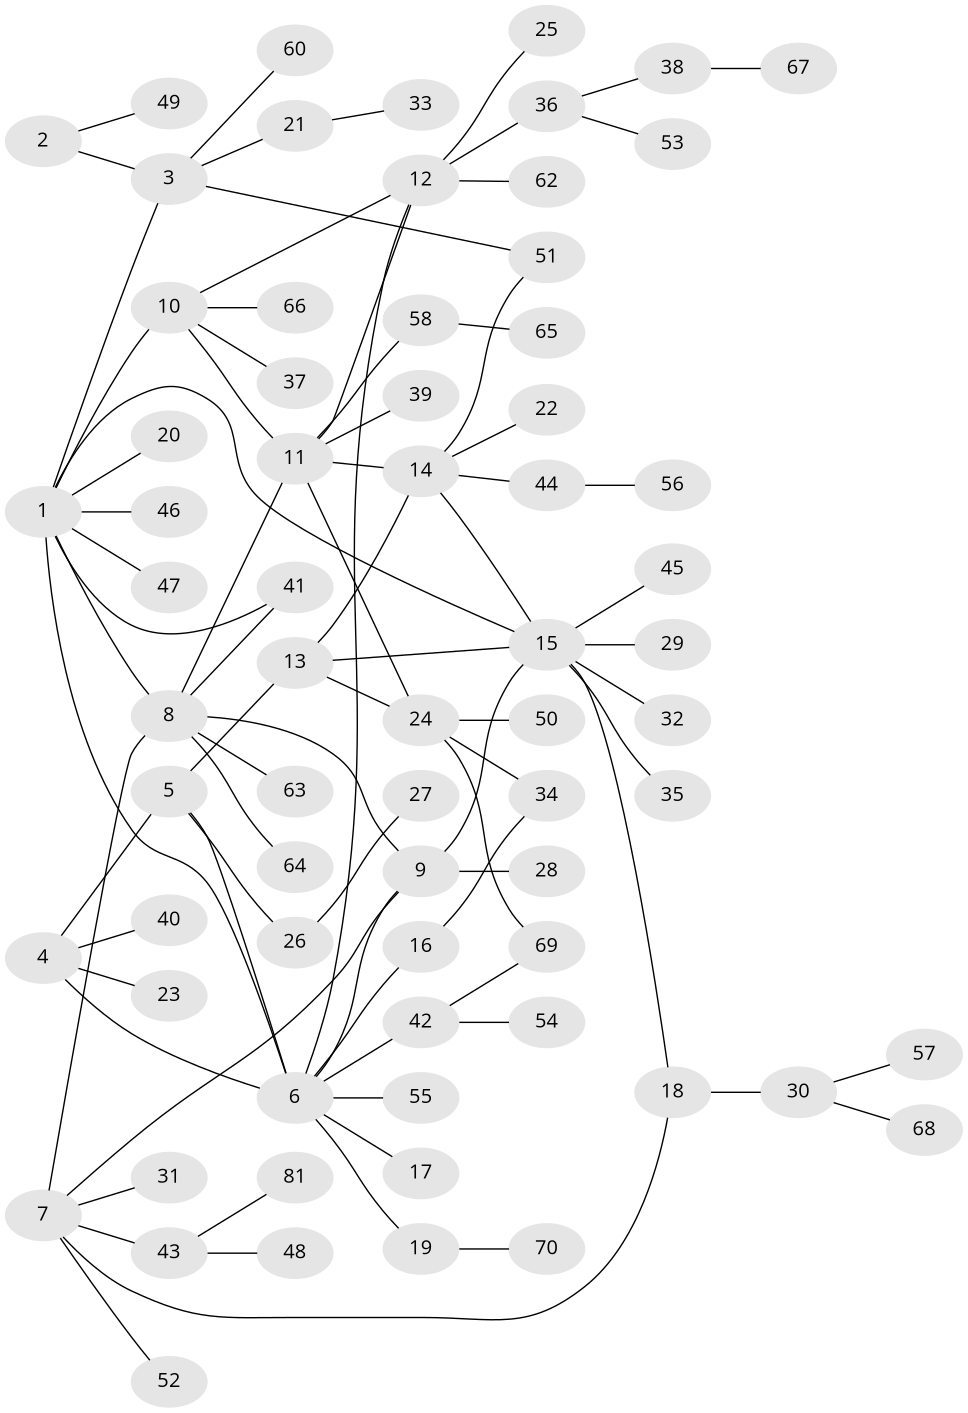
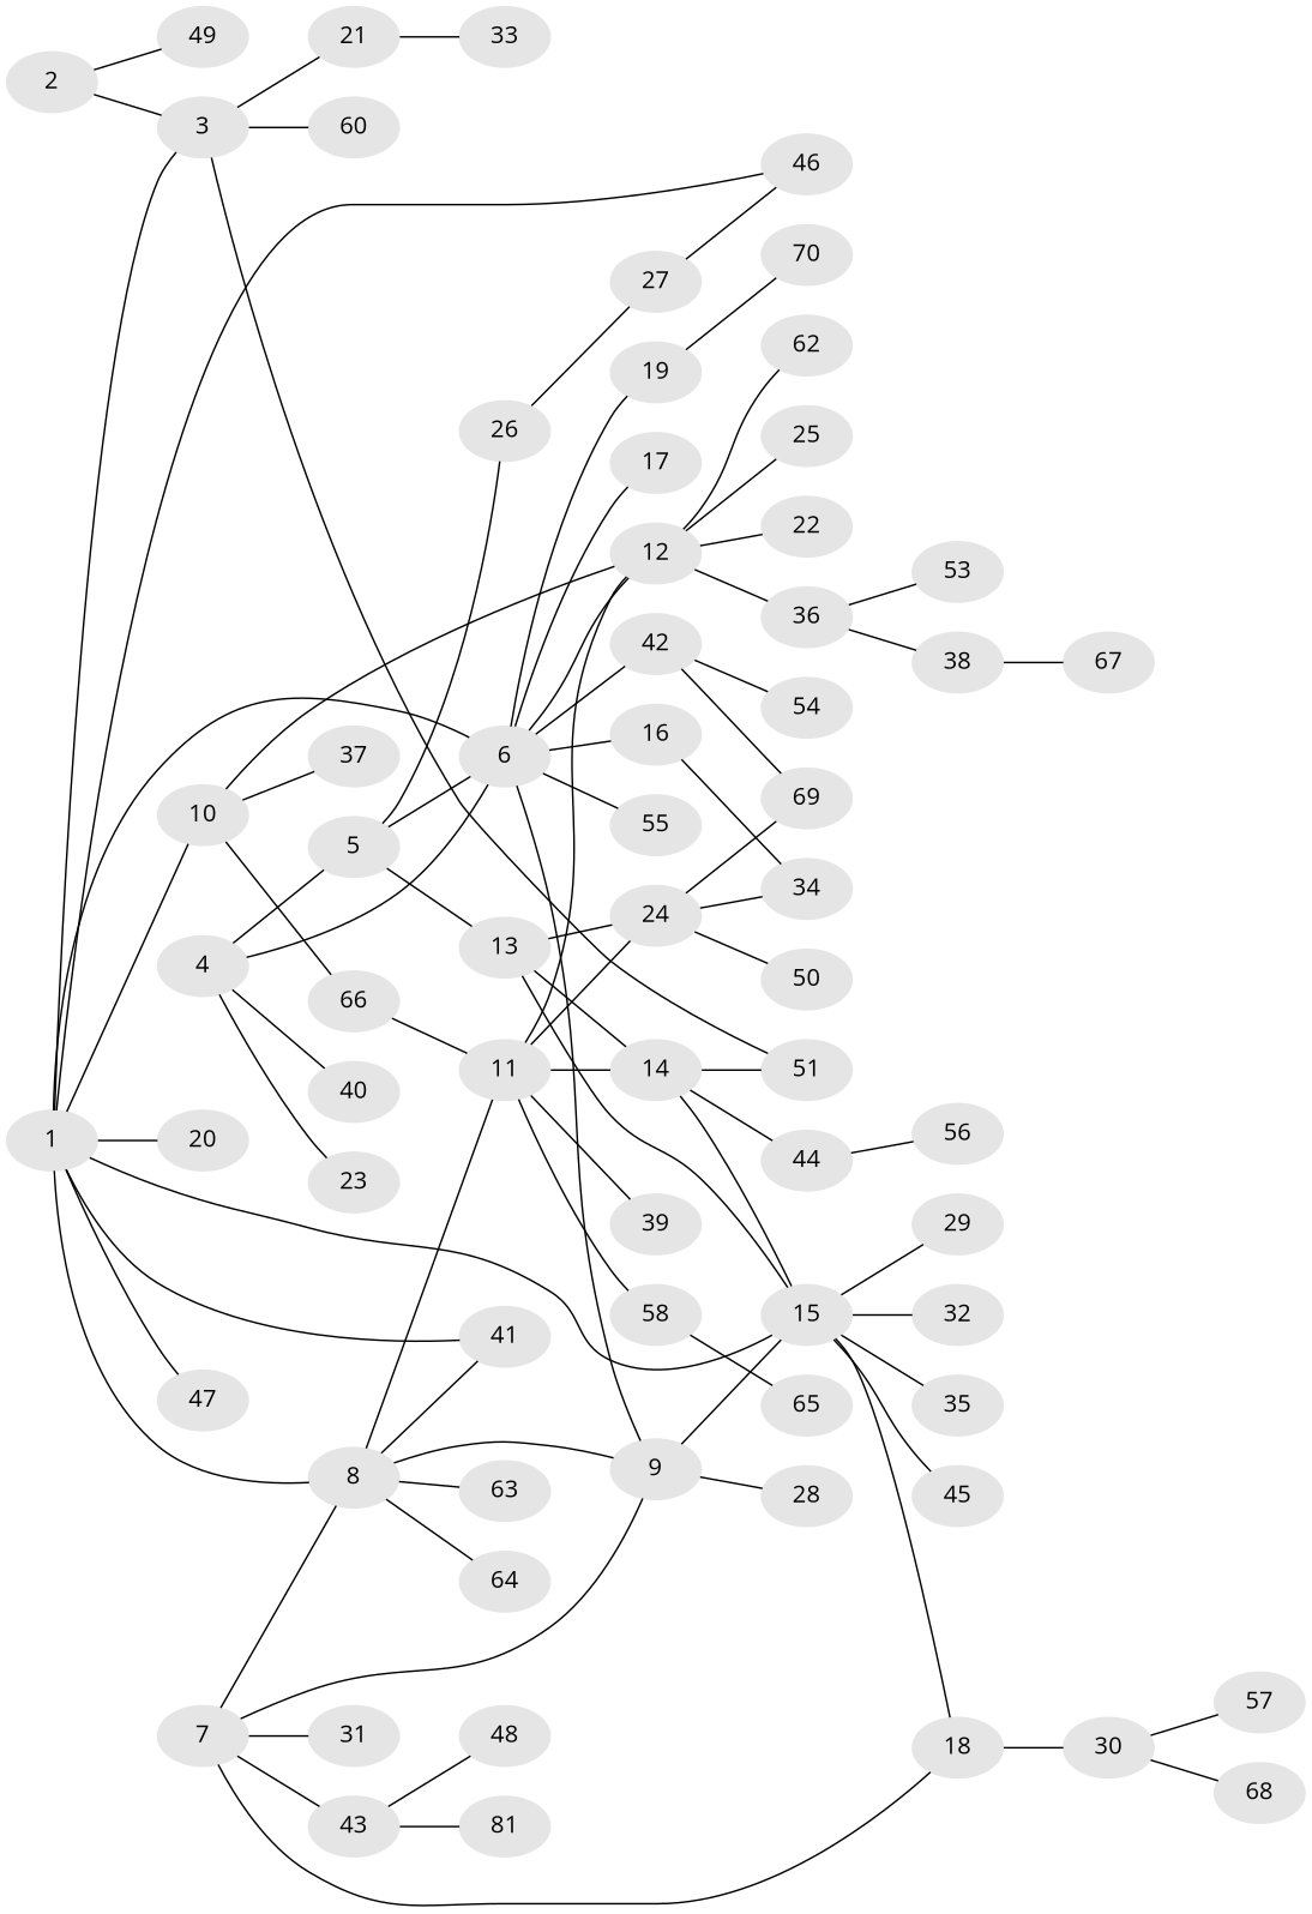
  graph {
    fontname="Open Sans"
    rankdir=LR
    node [color=gray90 fontname="Open Sans" style=filled]
    edge [fontname="Open Sans"]
    1
    3
    6
    8
    10
    15
    20
    41
    46
    47
    2
    49
    21
    51
    60
    9
    12
    16
    17
    19
    42
    55
    11
    63
    64
    37
    66
    18
    29
    32
    35
    45
    33
    4
    5
    23
    40
    13
    26
    14
    24
    27
    28
    25
    36
    62
    34
    70
    69
    54
    7
    31
    43
-   52
    30
    48
    n57 [label=81]
    39
    58
    22
    44
    50
    65
    38
    53
    56
    57
    68
    67
    1 -- 3
    1 -- 6
    1 -- 8
    1 -- 10
    1 -- 15
    1 -- 20
    1 -- 41
    1 -- 46
    1 -- 47
    3 -- 21
    3 -- 51
    3 -- 60
    6 -- 9
    6 -- 12
    6 -- 16
    6 -- 17
    6 -- 19
    6 -- 42
    6 -- 55
    8 -- 41
    8 -- 9
    8 -- 11
    8 -- 63
    8 -- 64
    10 -- 12
-   10 -- 11
+   66 -- 11
    10 -- 37
    10 -- 66
    15 -- 18
    15 -- 29
    15 -- 32
    15 -- 35
    15 -- 45
    2 -- 3
    2 -- 49
    21 -- 33
    9 -- 15
    9 -- 28
    12 -- 25
    12 -- 36
    12 -- 62
    16 -- 34
    19 -- 70
    42 -- 69
    42 -- 54
    11 -- 12
    11 -- 14
    11 -- 24
    11 -- 39
    11 -- 58
    18 -- 30
    4 -- 6
    4 -- 5
    4 -- 23
    4 -- 40
    5 -- 6
    5 -- 13
    5 -- 26
    13 -- 15
    13 -- 14
    13 -- 24
    26 -- 27
    14 -- 15
    14 -- 51
-   14 -- 22
+   12 -- 22
    14 -- 44
    24 -- 34
    24 -- 69
    24 -- 50
+   27 -- 46
    36 -- 38
    36 -- 53
    7 -- 8
    7 -- 9
    7 -- 18
    7 -- 31
    7 -- 43
-   7 -- 52
    43 -- 48
    43 -- n57
    30 -- 57
    30 -- 68
    58 -- 65
    44 -- 56
    38 -- 67
  }
